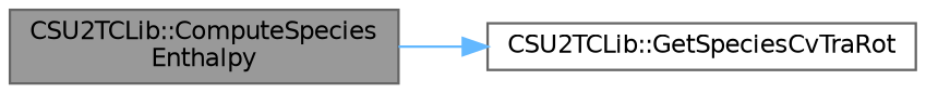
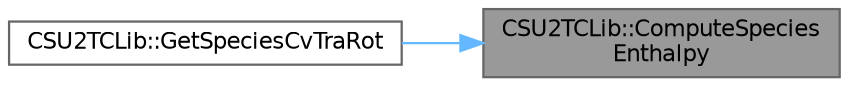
  digraph {
    rankdir=LR
    node [fontname=Helvetica fontsize=10 shape=box style=filled]
    n1 [color=gray40 fillcolor=grey60 fontcolor=black height=0.2 label="CSU2TCLib::ComputeSpecies\lEnthalpy" width=0.4]
    n2 [color=grey40 fillcolor=white height=0.2 label="CSU2TCLib::GetSpeciesCvTraRot" width=0.4]
-   n1 -> n2 [color=steelblue1 fontname=Helvetica fontsize=10 labelfontname=Helvetica labelfontsize=10 style=solid]
+   n2 -> n1 [color=steelblue1 fontname=Helvetica fontsize=10 labelfontname=Helvetica labelfontsize=10 style=solid]
  }
